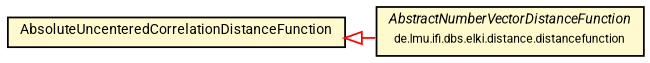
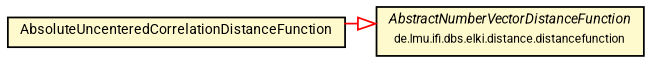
  digraph {
    nodesep=0.15
    rankdir=LR
    ranksep=0.25
    node [fontcolor=black fontname=Roboto fontsize=8 margin=0 shape=plaintext]
    n1 [height=0 label=<<table title="de.lmu.ifi.dbs.elki.distance.distancefunction.correlation.AbsoluteUncenteredCorrelationDistanceFunction" border="0" cellborder="1" cellspacing="0" cellpadding="2" bgcolor="lemonChiffon" href="AbsoluteUncenteredCorrelationDistanceFunction.html" target="_parent"> 		<tr><td><table border="0" cellspacing="0" cellpadding="1"> 		<tr><td align="center" balign="center"> <font face="Roboto">AbsoluteUncenteredCorrelationDistanceFunction</font> </td></tr> 		</table></td></tr> 		</table>> width=0]
    n2 [height=0 label=<<table title="de.lmu.ifi.dbs.elki.distance.distancefunction.AbstractNumberVectorDistanceFunction" border="0" cellborder="1" cellspacing="0" cellpadding="2" bgcolor="LemonChiffon" href="../AbstractNumberVectorDistanceFunction.html" target="_parent"> 		<tr><td><table border="0" cellspacing="0" cellpadding="1"> 		<tr><td align="center" balign="center"> <font face="Roboto"><i>AbstractNumberVectorDistanceFunction</i></font> </td></tr> 		<tr><td align="center" balign="center"> <font face="Roboto" point-size="7.0">de.lmu.ifi.dbs.elki.distance.distancefunction</font> </td></tr> 		</table></td></tr> 		</table>> width=0]
-   n1 -> n2 [arrowtail=empty color=red dir=back fontname=Roboto fontsize=7 labelfontname=Roboto labelfontsize=7 weight=10]
+   n2 -> n1 [arrowtail=empty color=red dir=back fontname=Roboto fontsize=7 labelfontname=Roboto labelfontsize=7 weight=10]
  }
